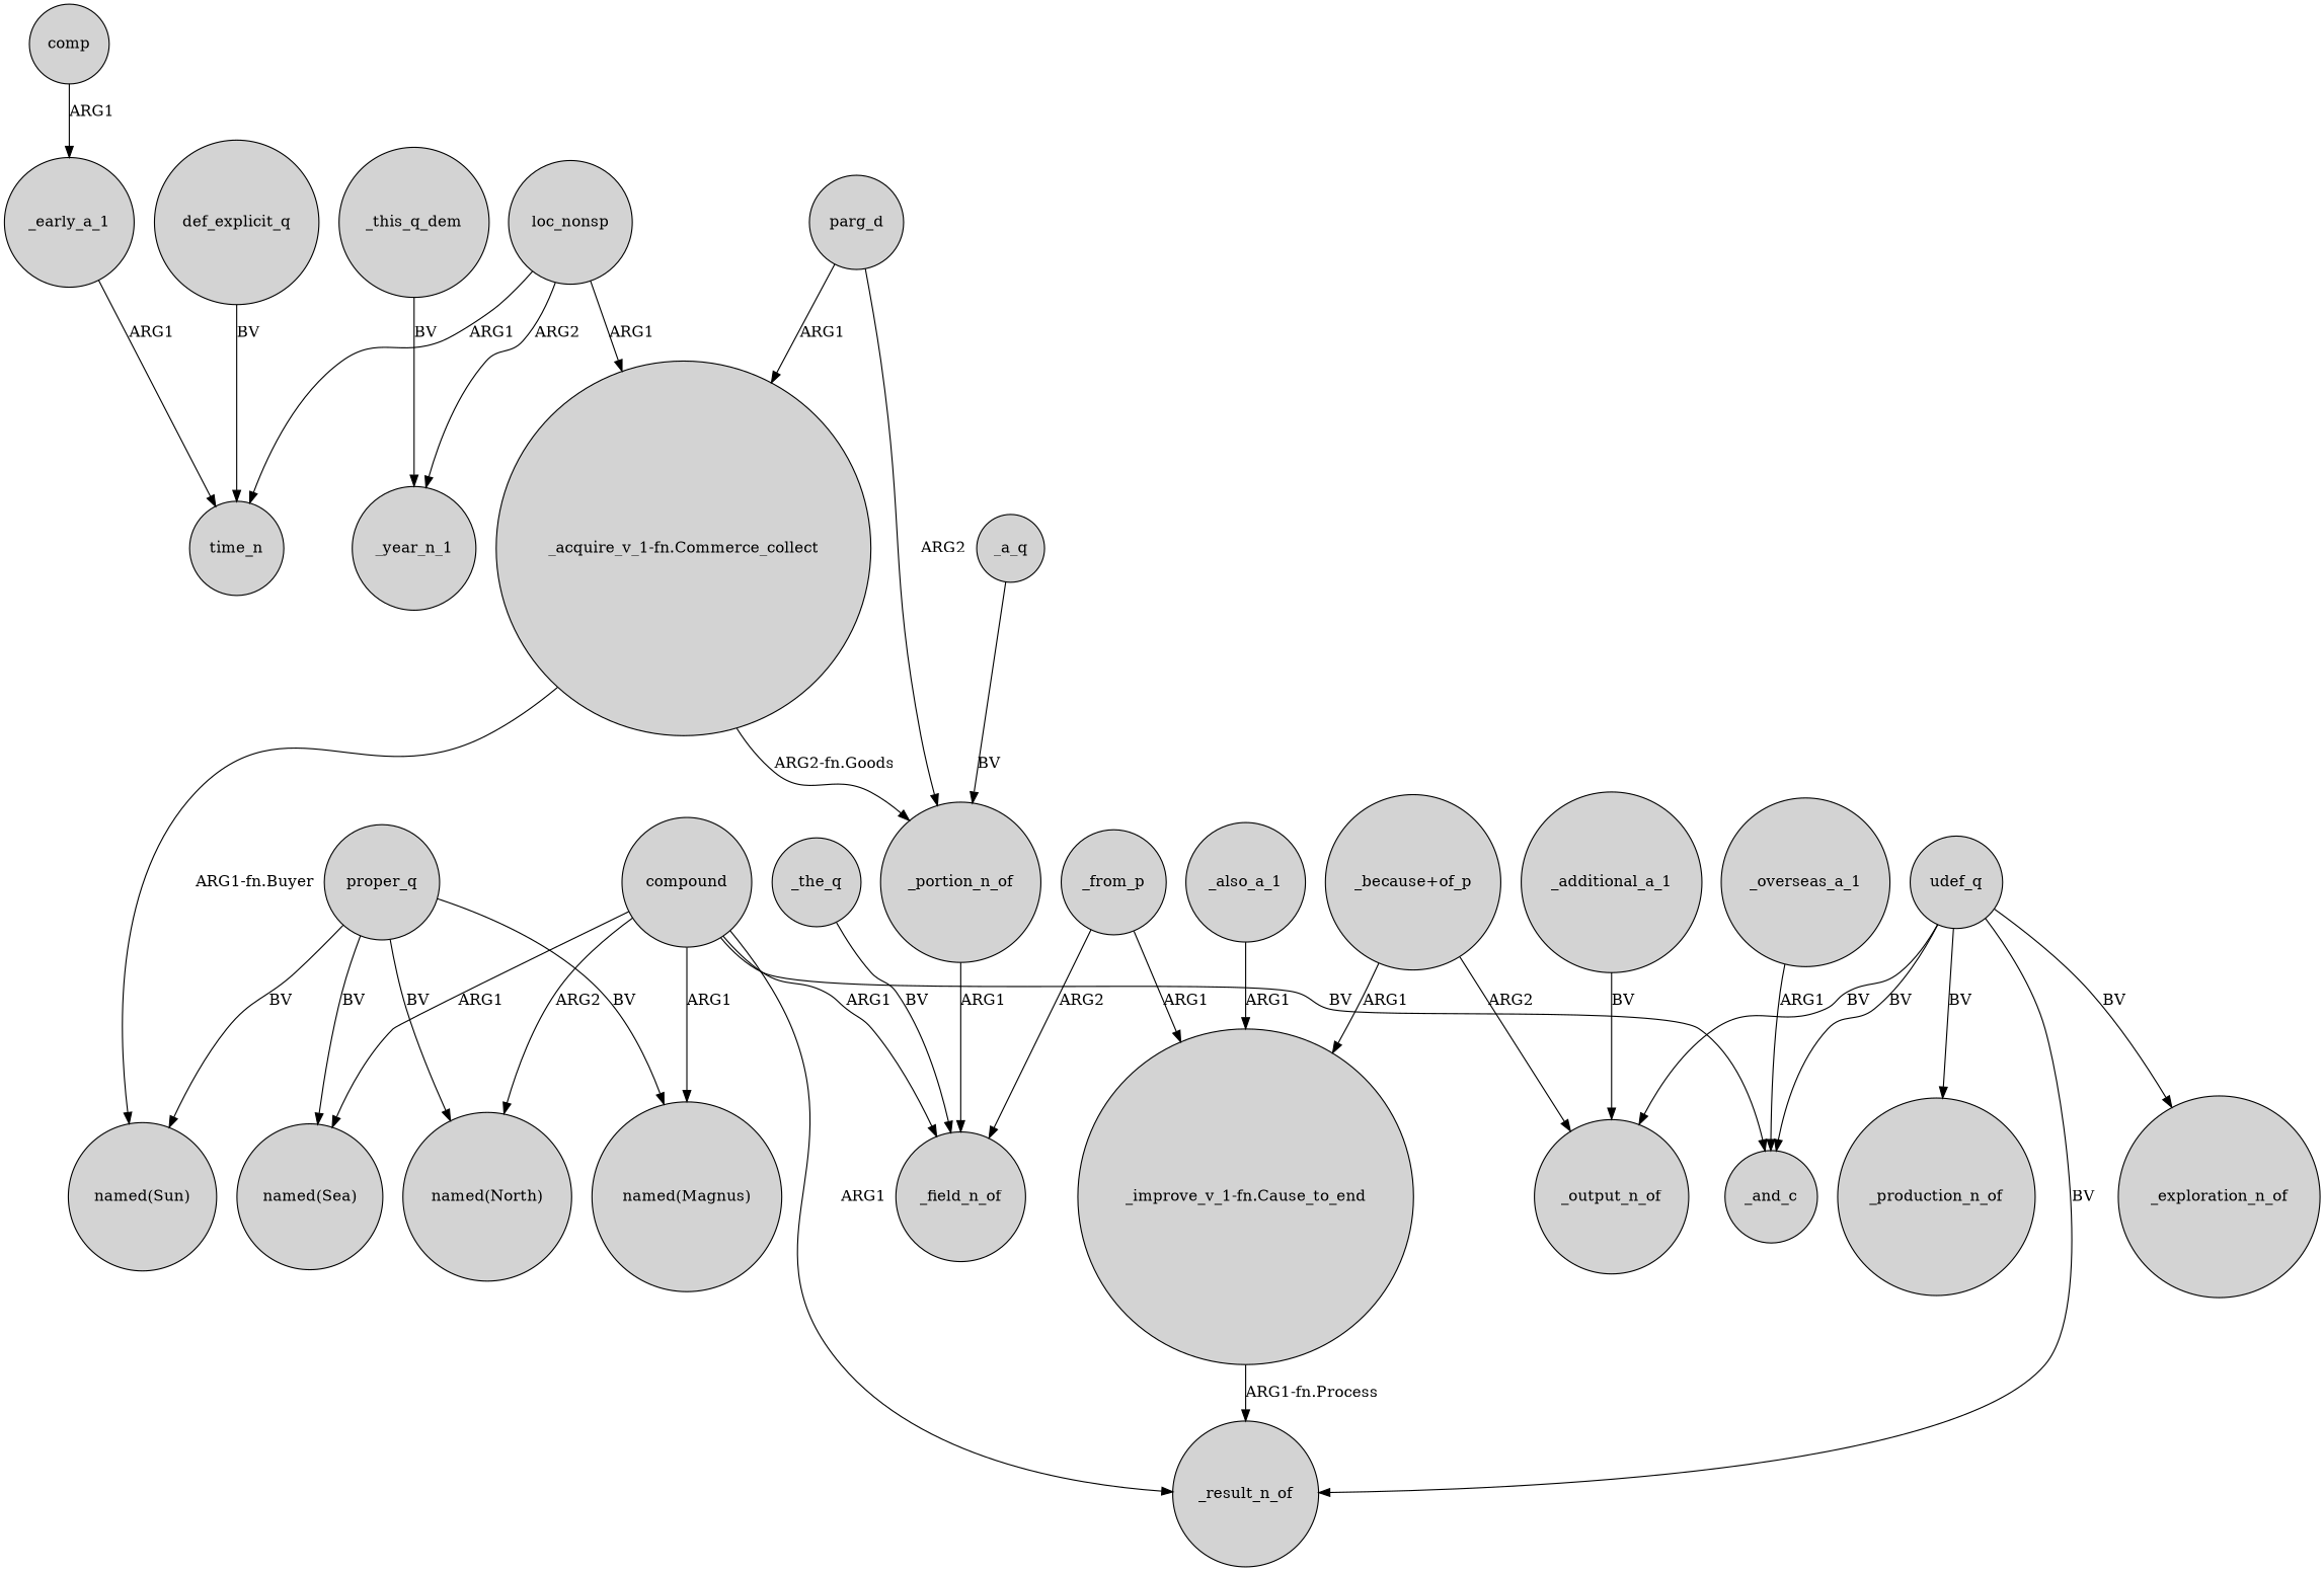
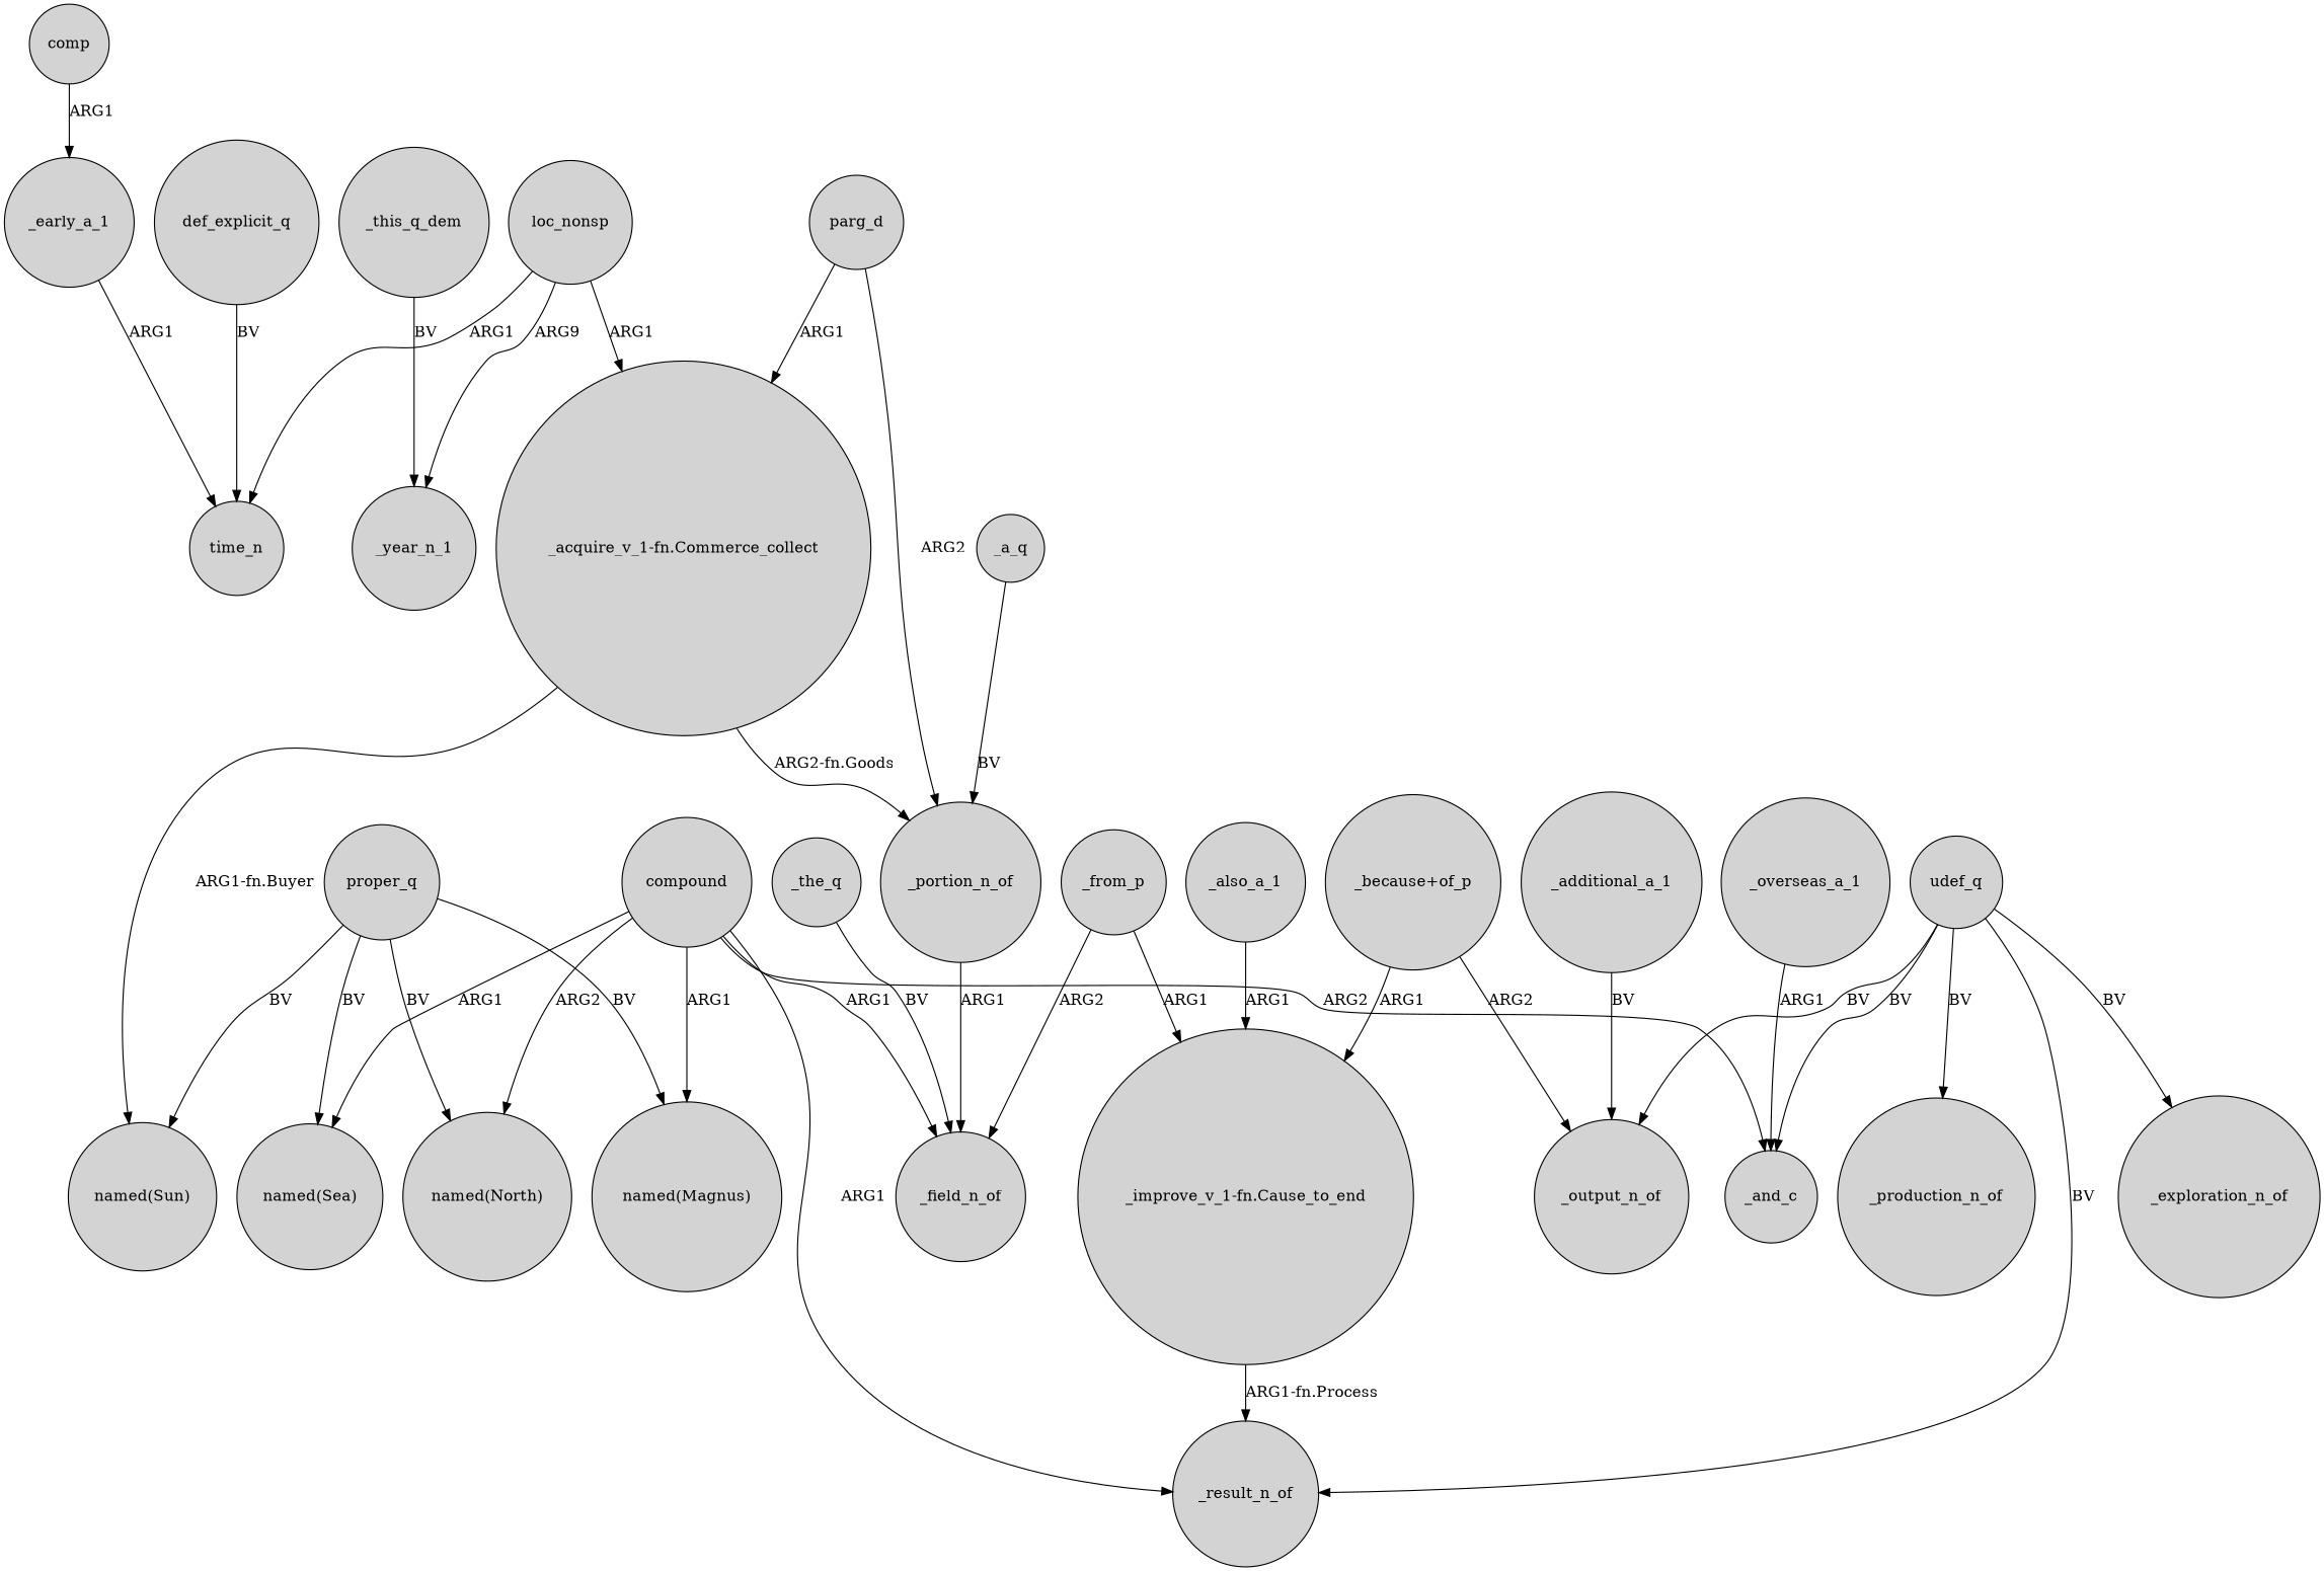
  digraph {
    fontname="DejaVu Serif"
    node [fontname="DejaVu Serif" shape=circle style=filled]
    edge [fontname="DejaVu Serif"]
    _early_a_1
    time_n
    proper_q
    "named(Magnus)"
    "named(North)"
    "named(Sun)"
    "named(Sea)"
    _also_a_1
    "_improve_v_1-fn.Cause_to_end"
    _result_n_of
    _from_p
    _field_n_of
    "_acquire_v_1-fn.Commerce_collect"
    _portion_n_of
    compound
    _and_c
    _additional_a_1
    _output_n_of
    comp
    loc_nonsp
    _year_n_1
    "_because+of_p"
    udef_q
    _exploration_n_of
    _production_n_of
    _overseas_a_1
    _a_q
    _this_q_dem
    parg_d
    _the_q
    def_explicit_q
    _early_a_1 -> time_n [label=ARG1]
    proper_q -> "named(Magnus)" [label=BV]
    proper_q -> "named(North)" [label=BV]
    proper_q -> "named(Sun)" [label=BV]
    proper_q -> "named(Sea)" [label=BV]
    _also_a_1 -> "_improve_v_1-fn.Cause_to_end" [label=ARG1]
    "_improve_v_1-fn.Cause_to_end" -> _result_n_of [label="ARG1-fn.Process"]
    _from_p -> "_improve_v_1-fn.Cause_to_end" [label=ARG1]
    _from_p -> _field_n_of [label=ARG2]
    "_acquire_v_1-fn.Commerce_collect" -> "named(Sun)" [label="ARG1-fn.Buyer"]
    "_acquire_v_1-fn.Commerce_collect" -> _portion_n_of [label="ARG2-fn.Goods"]
    _portion_n_of -> _field_n_of [label=ARG1]
    compound -> "named(Magnus)" [label=ARG1]
    compound -> "named(North)" [label=ARG2]
    compound -> "named(Sea)" [label=ARG1]
    compound -> _result_n_of [label=ARG1]
    compound -> _field_n_of [label=ARG1]
-   compound -> _and_c [label=BV]
+   compound -> _and_c [label=ARG2]
    _additional_a_1 -> _output_n_of [label=BV]
    comp -> _early_a_1 [label=ARG1]
    loc_nonsp -> time_n [label=ARG1]
    loc_nonsp -> "_acquire_v_1-fn.Commerce_collect" [label=ARG1]
-   loc_nonsp -> _year_n_1 [label=ARG2]
+   loc_nonsp -> _year_n_1 [label=ARG9]
    "_because+of_p" -> "_improve_v_1-fn.Cause_to_end" [label=ARG1]
    "_because+of_p" -> _output_n_of [label=ARG2]
    udef_q -> _result_n_of [label=BV]
    udef_q -> _and_c [label=BV]
    udef_q -> _output_n_of [label=BV]
    udef_q -> _exploration_n_of [label=BV]
    udef_q -> _production_n_of [label=BV]
    _overseas_a_1 -> _and_c [label=ARG1]
    _a_q -> _portion_n_of [label=BV]
    _this_q_dem -> _year_n_1 [label=BV]
    parg_d -> "_acquire_v_1-fn.Commerce_collect" [label=ARG1]
    parg_d -> _portion_n_of [label=ARG2]
    _the_q -> _field_n_of [label=BV]
    def_explicit_q -> time_n [label=BV]
  }
